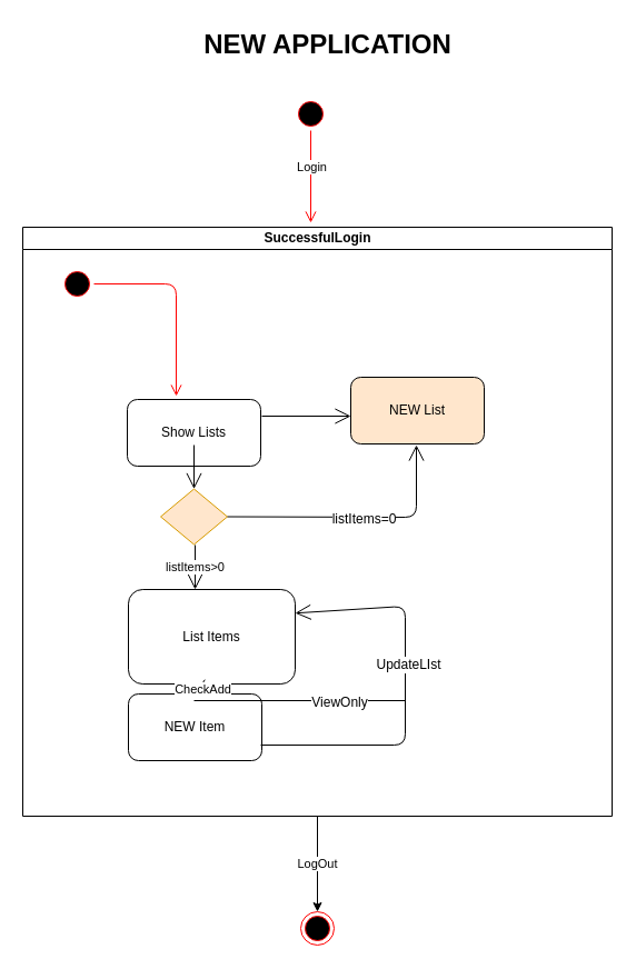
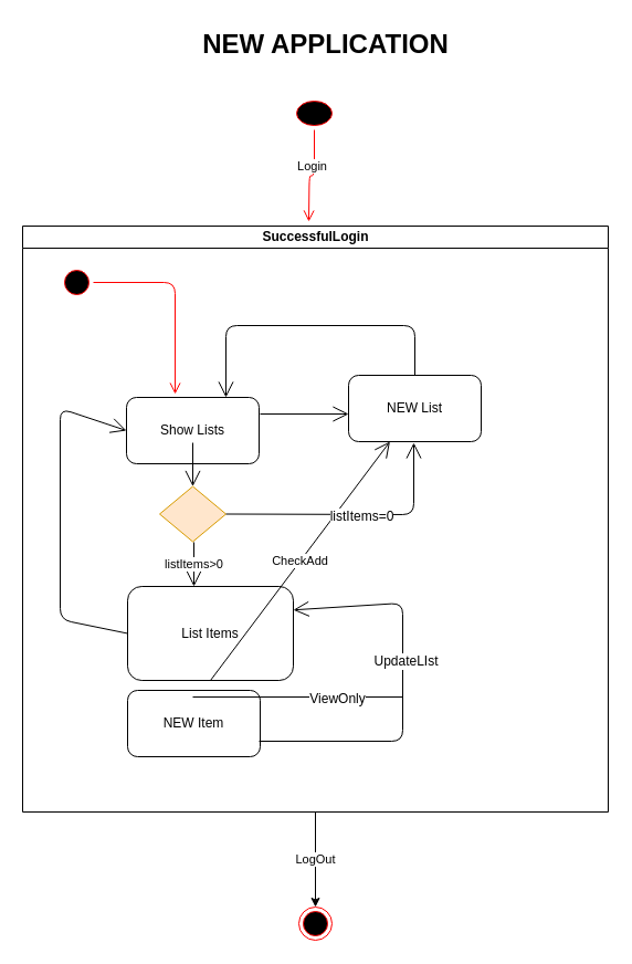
  <mxCell id="0" />
  <mxCell id="1" parent="0" />
  <mxCell id="2" value="NEW APPLICATION&lt;br&gt;" style="text;strokeColor=none;fillColor=none;html=1;fontSize=24;fontStyle=1;verticalAlign=middle;align=center;" parent="1" vertex="1"><mxGeometry x="244" y="20" width="100" height="40" as="geometry" /></mxCell>
  <mxCell id="3" value="" style="ellipse;html=1;shape=endState;fillColor=#000000;strokeColor=#ff0000;" parent="1" vertex="1"><mxGeometry x="270" y="820" width="30" height="30" as="geometry" /></mxCell>
  <mxCell id="4" value="LogOut" style="edgeStyle=orthogonalEdgeStyle;rounded=0;orthogonalLoop=1;jettySize=auto;html=1;exitX=0.5;exitY=1;exitDx=0;exitDy=0;entryX=0.5;entryY=0;entryDx=0;entryDy=0;" parent="1" source="5" target="3" edge="1"><mxGeometry relative="1" as="geometry" /></mxCell>
  <mxCell id="5" value="SuccessfulLogin" style="swimlane;html=1;startSize=20;horizontal=1;containerType=tree;" parent="1" vertex="1"><mxGeometry x="20" y="204" width="530" height="530" as="geometry" /></mxCell>
- <mxCell id="6" value="NEW List" style="rounded=1;whiteSpace=wrap;html=1;fillColor=#ffe6cc;" parent="5" vertex="1"><mxGeometry x="295" y="135" width="120" height="60" as="geometry" /></mxCell>
+ <mxCell id="6" value="NEW List" style="rounded=1;whiteSpace=wrap;html=1;" parent="5" vertex="1"><mxGeometry x="295" y="135" width="120" height="60" as="geometry" /></mxCell>
  <mxCell id="7" value="Show Lists" style="rounded=1;whiteSpace=wrap;html=1;" parent="5" vertex="1"><mxGeometry x="94" y="155" width="120" height="60" as="geometry" /></mxCell>
  <mxCell id="8" value="" style="rhombus;whiteSpace=wrap;html=1;fillColor=#ffe6cc;strokeColor=#d79b00;" parent="5" vertex="1"><mxGeometry x="124" y="235.5" width="60" height="50" as="geometry" /></mxCell>
  <mxCell id="9" value="List Items" style="rounded=1;whiteSpace=wrap;html=1;" parent="5" vertex="1"><mxGeometry x="95" y="326" width="150" height="85" as="geometry" /></mxCell>
  <mxCell id="10" value="NEW Item" style="rounded=1;whiteSpace=wrap;html=1;" parent="5" vertex="1"><mxGeometry x="95" y="420" width="120" height="60" as="geometry" /></mxCell>
  <mxCell id="11" value="" style="endArrow=open;endFill=1;endSize=12;html=1;" parent="5" edge="1"><mxGeometry width="160" relative="1" as="geometry"><mxPoint x="215" y="170" as="sourcePoint" /><mxPoint x="295" y="170" as="targetPoint" /></mxGeometry></mxCell>
+ <mxCell id="12" value="" style="endArrow=open;endFill=1;endSize=12;html=1;exitX=0.5;exitY=0;exitDx=0;exitDy=0;entryX=0.75;entryY=0;entryDx=0;entryDy=0;" parent="5" source="6" target="7" edge="1"><mxGeometry width="160" relative="1" as="geometry"><mxPoint x="225" y="180" as="sourcePoint" /><mxPoint x="305" y="180" as="targetPoint" /><Array as="points"><mxPoint x="355" y="90" /><mxPoint x="184" y="90" /></Array></mxGeometry></mxCell>
+ <mxCell id="13" value="" style="endArrow=open;endFill=1;endSize=12;html=1;exitX=0;exitY=0.5;exitDx=0;exitDy=0;entryX=0;entryY=0.5;entryDx=0;entryDy=0;" parent="5" source="9" target="7" edge="1"><mxGeometry width="160" relative="1" as="geometry"><mxPoint x="64" y="286" as="sourcePoint" /><mxPoint x="-36" y="186" as="targetPoint" /><Array as="points"><mxPoint x="34" y="356" /><mxPoint x="34" y="165" /></Array></mxGeometry></mxCell>
  <mxCell id="14" value="" style="endArrow=open;endFill=1;endSize=12;html=1;entryX=1;entryY=0.25;entryDx=0;entryDy=0;" parent="5" target="9" edge="1"><mxGeometry width="160" relative="1" as="geometry"><mxPoint x="214" y="466" as="sourcePoint" /><mxPoint x="374" y="466" as="targetPoint" /><Array as="points"><mxPoint x="344" y="466" /><mxPoint x="344" y="341" /></Array></mxGeometry></mxCell>
  <mxCell id="15" value="UpdateLIst" style="text;html=1;resizable=0;points=[];align=center;verticalAlign=middle;labelBackgroundColor=#ffffff;" parent="14" vertex="1" connectable="0"><mxGeometry x="0.146" y="-2" relative="1" as="geometry"><mxPoint as="offset" /></mxGeometry></mxCell>
- <mxCell id="16" value="CheckAdd" style="endArrow=open;endFill=1;endSize=12;html=1;exitX=0.5;exitY=1;exitDx=0;exitDy=0;entryX=0.5;entryY=0;entryDx=0;entryDy=0;" parent="5" source="9" target="10" edge="1"><mxGeometry width="160" relative="1" as="geometry"><mxPoint x="64" y="416" as="sourcePoint" /><mxPoint x="224" y="416" as="targetPoint" /></mxGeometry></mxCell>
+ <mxCell id="16" value="CheckAdd" style="endArrow=open;endFill=1;endSize=12;html=1;exitX=0.5;exitY=1;exitDx=0;exitDy=0;" parent="5" source="9" target="6" edge="1"><mxGeometry width="160" relative="1" as="geometry"><mxPoint x="64" y="416" as="sourcePoint" /><mxPoint x="224" y="416" as="targetPoint" /></mxGeometry></mxCell>
  <mxCell id="17" value="" style="endArrow=none;html=1;" parent="5" edge="1"><mxGeometry width="50" height="50" relative="1" as="geometry"><mxPoint x="154" y="426" as="sourcePoint" /><mxPoint x="344" y="426" as="targetPoint" /></mxGeometry></mxCell>
  <mxCell id="18" value="ViewOnly" style="text;html=1;resizable=0;points=[];align=center;verticalAlign=middle;labelBackgroundColor=#ffffff;" parent="17" vertex="1" connectable="0"><mxGeometry x="0.368" y="-1" relative="1" as="geometry"><mxPoint as="offset" /></mxGeometry></mxCell>
  <mxCell id="19" value="" style="endArrow=open;endFill=1;endSize=12;html=1;entryX=0.5;entryY=0;entryDx=0;entryDy=0;" parent="5" target="8" edge="1"><mxGeometry width="160" relative="1" as="geometry"><mxPoint x="154" y="196" as="sourcePoint" /><mxPoint x="414" y="246" as="targetPoint" /></mxGeometry></mxCell>
  <mxCell id="20" value="listItems&amp;gt;0" style="endArrow=open;endFill=1;endSize=12;html=1;entryX=0.5;entryY=0;entryDx=0;entryDy=0;" parent="5" edge="1"><mxGeometry width="160" relative="1" as="geometry"><mxPoint x="155" y="286" as="sourcePoint" /><mxPoint x="155" y="326" as="targetPoint" /></mxGeometry></mxCell>
  <mxCell id="21" value="" style="ellipse;html=1;shape=startState;fillColor=#000000;strokeColor=#ff0000;" parent="5" vertex="1"><mxGeometry x="34" y="36" width="30" height="30" as="geometry" /></mxCell>
  <mxCell id="22" value="" style="edgeStyle=orthogonalEdgeStyle;html=1;verticalAlign=bottom;endArrow=open;endSize=8;strokeColor=#ff0000;entryX=0.367;entryY=-0.05;entryDx=0;entryDy=0;entryPerimeter=0;" parent="5" source="21" target="7" edge="1"><mxGeometry relative="1" as="geometry"><mxPoint x="139" y="126" as="targetPoint" /></mxGeometry></mxCell>
  <mxCell id="23" value="" style="endArrow=open;endFill=1;endSize=12;html=1;exitX=1;exitY=0.5;exitDx=0;exitDy=0;" parent="1" source="8" edge="1"><mxGeometry width="160" relative="1" as="geometry"><mxPoint x="194" y="420" as="sourcePoint" /><mxPoint x="374" y="400" as="targetPoint" /><Array as="points"><mxPoint x="374" y="465" /></Array></mxGeometry></mxCell>
  <mxCell id="24" value="listItems=0" style="text;html=1;resizable=0;points=[];align=center;verticalAlign=middle;labelBackgroundColor=#ffffff;" parent="23" vertex="1" connectable="0"><mxGeometry x="0.047" y="-2" relative="1" as="geometry"><mxPoint as="offset" /></mxGeometry></mxCell>
- <mxCell id="25" value="L" style="ellipse;html=1;shape=startState;fillColor=#000000;strokeColor=#ff0000;" parent="1" vertex="1"><mxGeometry x="264" y="87" width="30" height="30" as="geometry" /></mxCell>
+ <mxCell id="25" value="L" style="ellipse;html=1;shape=startState;fillColor=#000000;strokeColor=#ff0000;" parent="1" vertex="1"><mxGeometry x="264" y="87" width="40" height="30" as="geometry" /></mxCell>
  <mxCell id="26" value="Login" style="edgeStyle=orthogonalEdgeStyle;html=1;verticalAlign=bottom;endArrow=open;endSize=8;strokeColor=#ff0000;" parent="1" source="25" edge="1"><mxGeometry relative="1" as="geometry"><mxPoint x="279" y="200" as="targetPoint" /></mxGeometry></mxCell>
